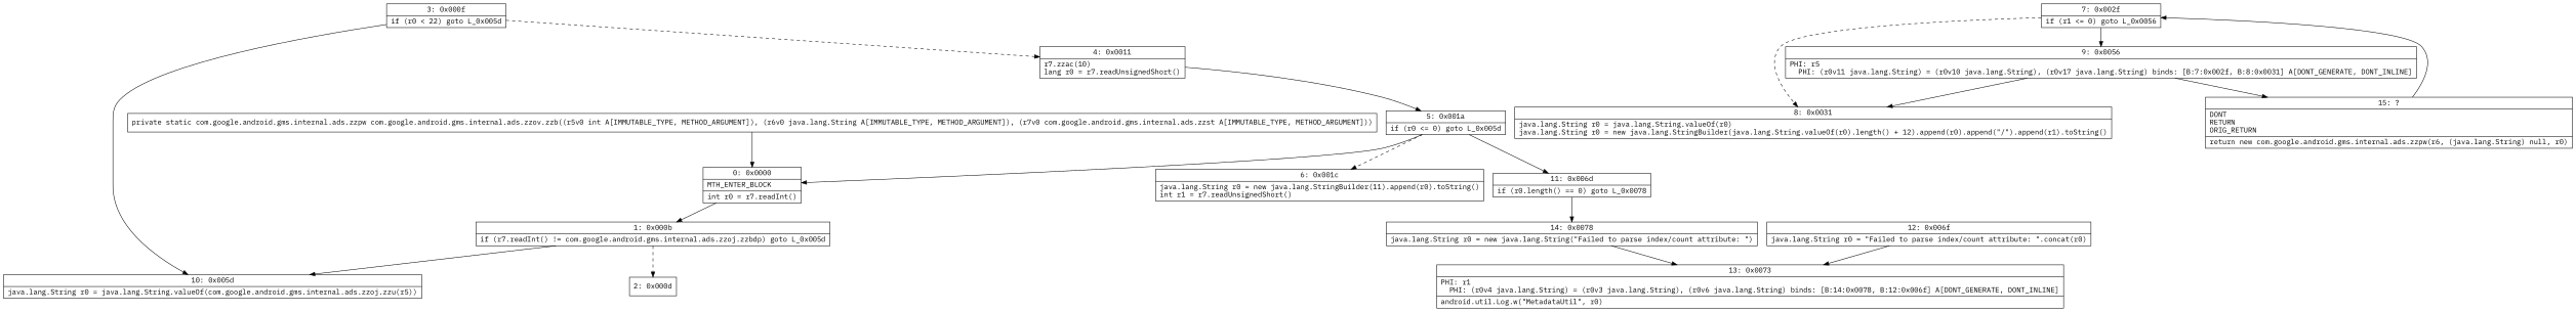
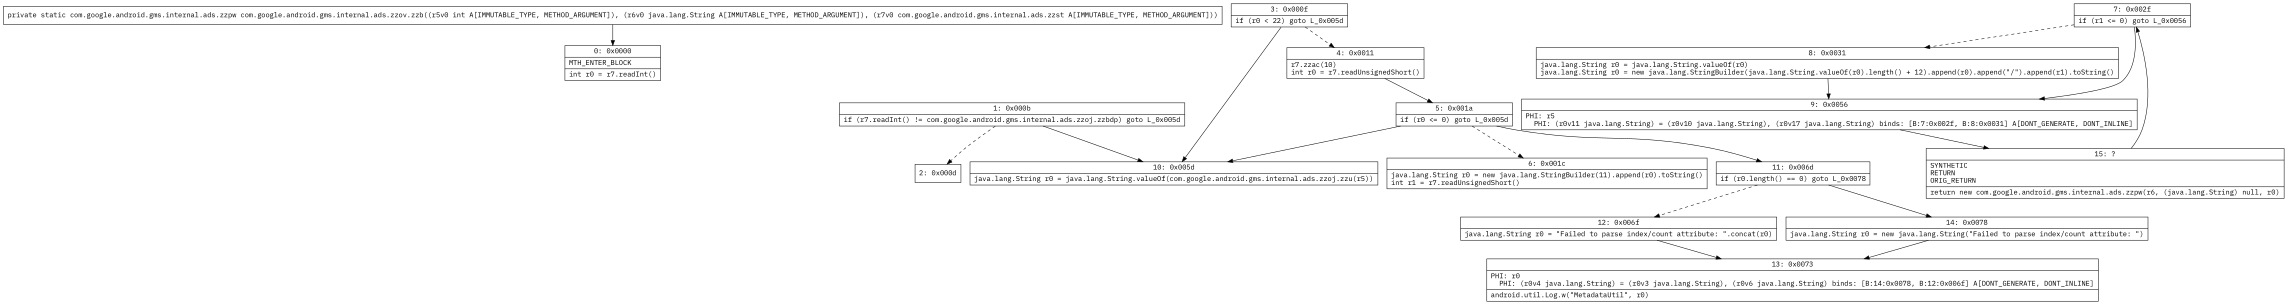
  digraph {
    fontname="IBM Plex Mono"
    node [fontname="IBM Plex Mono" shape=record]
    edge [fontname="IBM Plex Mono"]
    n1 [label="{0\:\ 0x0000|MTH_ENTER_BLOCK\l|int r0 = r7.readInt()\l}"]
    n2 [label="{1\:\ 0x000b|if (r7.readInt() != com.google.android.gms.internal.ads.zzoj.zzbdp) goto L_0x005d\l}"]
    n3 [label="{2\:\ 0x000d}"]
    n4 [label="{10\:\ 0x005d|java.lang.String r0 = java.lang.String.valueOf(com.google.android.gms.internal.ads.zzoj.zzu(r5))\l}"]
    n5 [label="{3\:\ 0x000f|if (r0 \< 22) goto L_0x005d\l}"]
-   n6 [label="{4\:\ 0x0011|r7.zzac(10)\llang r0 = r7.readUnsignedShort()\l}"]
+   n6 [label="{4\:\ 0x0011|r7.zzac(10)\lint r0 = r7.readUnsignedShort()\l}"]
    n7 [label="{5\:\ 0x001a|if (r0 \<= 0) goto L_0x005d\l}"]
    n8 [label="{6\:\ 0x001c|java.lang.String r0 = new java.lang.StringBuilder(11).append(r0).toString()\lint r1 = r7.readUnsignedShort()\l}"]
    n9 [label="{11\:\ 0x006d|if (r0.length() == 0) goto L_0x0078\l}"]
    n10 [label="{7\:\ 0x002f|if (r1 \<= 0) goto L_0x0056\l}"]
    n11 [label="{8\:\ 0x0031|java.lang.String r0 = java.lang.String.valueOf(r0)\ljava.lang.String r0 = new java.lang.StringBuilder(java.lang.String.valueOf(r0).length() + 12).append(r0).append(\"\/\").append(r1).toString()\l}"]
    n12 [label="{9\:\ 0x0056|PHI: r5 \l  PHI: (r0v11 java.lang.String) = (r0v10 java.lang.String), (r0v17 java.lang.String) binds: [B:7:0x002f, B:8:0x0031] A[DONT_GENERATE, DONT_INLINE]\l}"]
-   n13 [label="{15\:\ ?|DONT\lRETURN\lORIG_RETURN\l|return new com.google.android.gms.internal.ads.zzpw(r6, (java.lang.String) null, r0)\l}"]
+   n13 [label="{15\:\ ?|SYNTHETIC\lRETURN\lORIG_RETURN\l|return new com.google.android.gms.internal.ads.zzpw(r6, (java.lang.String) null, r0)\l}"]
    n14 [label="{12\:\ 0x006f|java.lang.String r0 = \"Failed to parse index\/count attribute: \".concat(r0)\l}"]
    n15 [label="{14\:\ 0x0078|java.lang.String r0 = new java.lang.String(\"Failed to parse index\/count attribute: \")\l}"]
-   n16 [label="{13\:\ 0x0073|PHI: r1 \l  PHI: (r0v4 java.lang.String) = (r0v3 java.lang.String), (r0v6 java.lang.String) binds: [B:14:0x0078, B:12:0x006f] A[DONT_GENERATE, DONT_INLINE]\l|android.util.Log.w(\"MetadataUtil\", r0)\l}"]
+   n16 [label="{13\:\ 0x0073|PHI: r0 \l  PHI: (r0v4 java.lang.String) = (r0v3 java.lang.String), (r0v6 java.lang.String) binds: [B:14:0x0078, B:12:0x006f] A[DONT_GENERATE, DONT_INLINE]\l|android.util.Log.w(\"MetadataUtil\", r0)\l}"]
    n17 [label="{private static com.google.android.gms.internal.ads.zzpw com.google.android.gms.internal.ads.zzov.zzb((r5v0 int A[IMMUTABLE_TYPE, METHOD_ARGUMENT]), (r6v0 java.lang.String A[IMMUTABLE_TYPE, METHOD_ARGUMENT]), (r7v0 com.google.android.gms.internal.ads.zzst A[IMMUTABLE_TYPE, METHOD_ARGUMENT])) }"]
-   n1 -> n2
    n2 -> n3 [style=dashed]
    n2 -> n4
    n5 -> n4
    n5 -> n6 [style=dashed]
    n6 -> n7
-   n7 -> n1
+   n7 -> n4
    n7 -> n8 [style=dashed]
    n7 -> n9
+   n9 -> n14 [style=dashed]
    n9 -> n15
    n10 -> n11 [style=dashed]
    n10 -> n12
-   n12 -> n11
+   n11 -> n12
    n12 -> n13
    n13 -> n10
    n14 -> n16
    n15 -> n16
    n17 -> n1
  }
